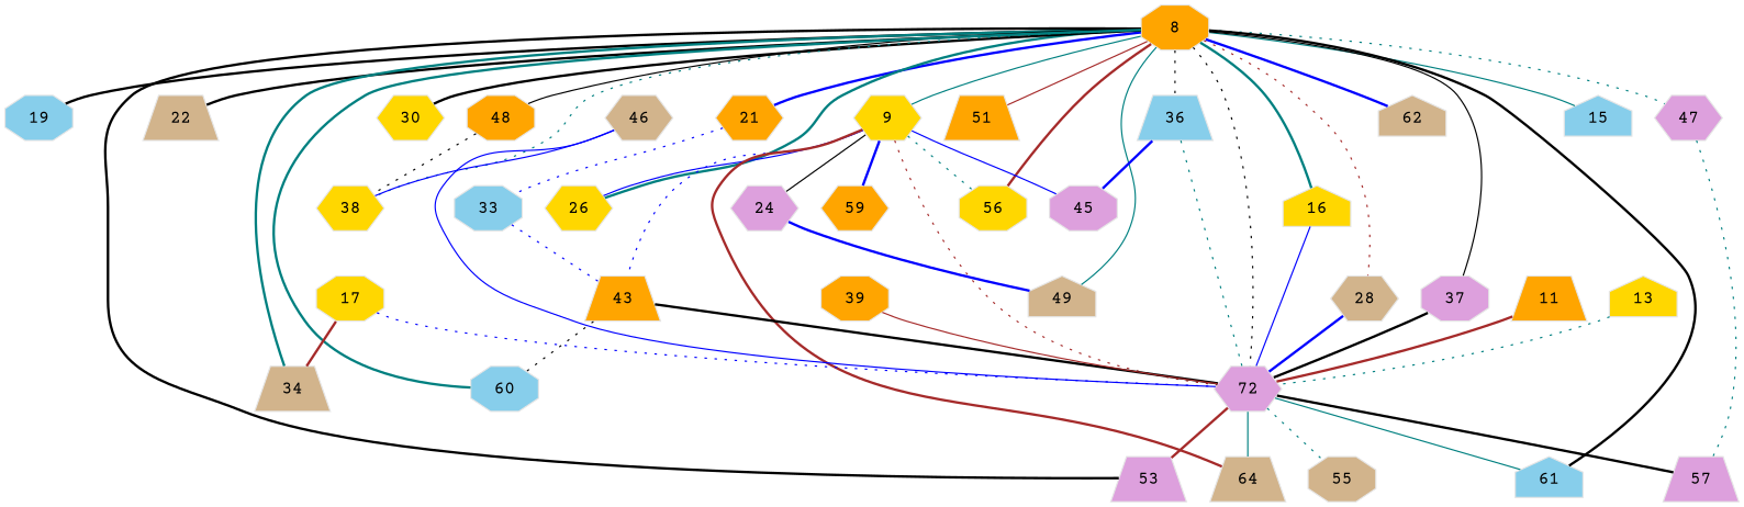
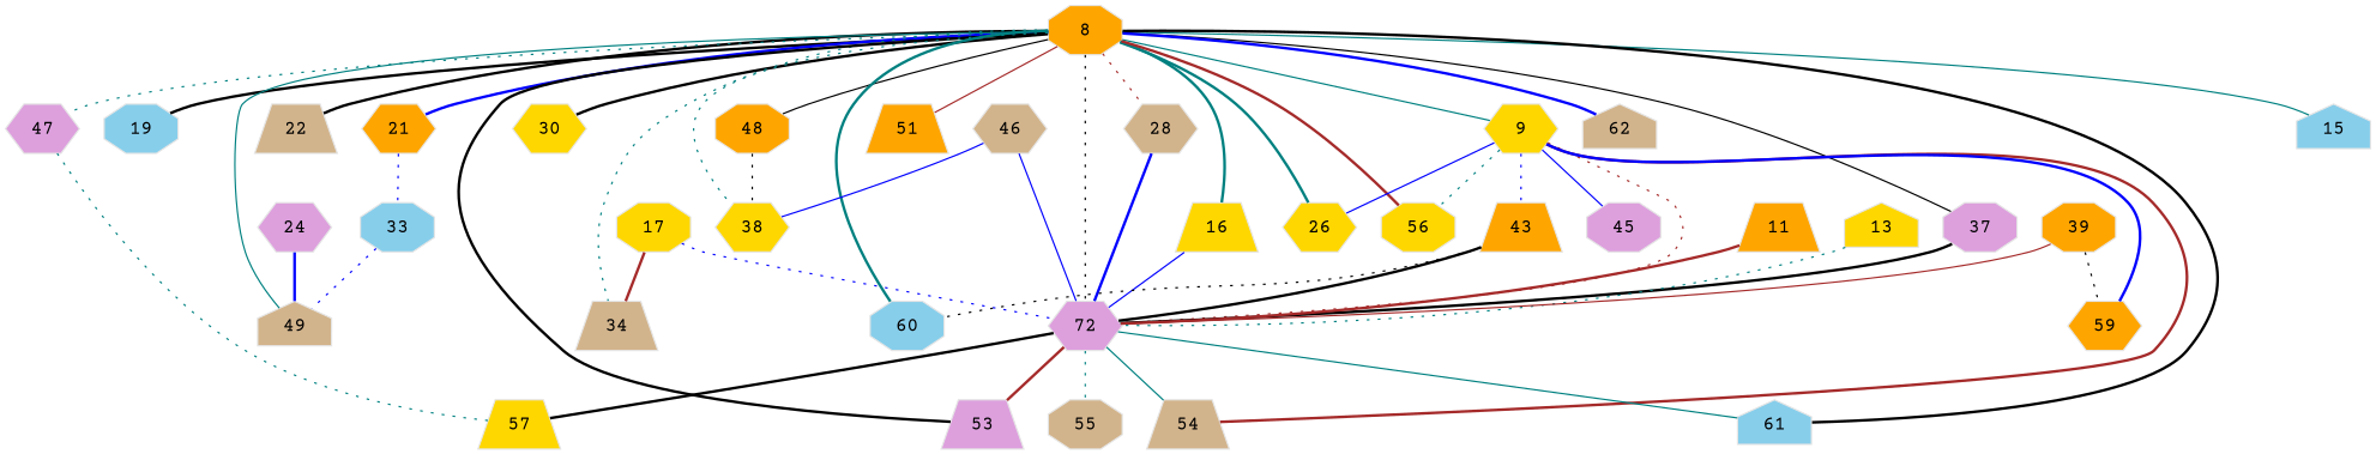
  graph {
    fontname="Courier Prime"
    node [color=gray90 fillcolor=gold fontname="Courier Prime" shape=octagon style=filled]
    edge [color=teal fontname="Courier Prime" style=bold]
    8 [fillcolor=orange super="+6+7"]
    9 [shape=hexagon super="+1"]
    15 [fillcolor=skyblue shape=house]
-   16 [shape=house]
+   16 [shape=trapezium]
    19 [fillcolor=skyblue]
    21 [fillcolor=orange shape=hexagon super="+20"]
    22 [fillcolor=tan shape=trapezium super="+18"]
    26 [shape=hexagon]
    28 [fillcolor=tan shape=hexagon]
    30 [shape=hexagon]
    34 [fillcolor=tan shape=trapezium]
-   36 [fillcolor=skyblue shape=trapezium super="+35"]
    37 [fillcolor=plum super="+31+29"]
    47 [fillcolor=plum shape=hexagon super="+44"]
    48 [fillcolor=orange]
    49 [fillcolor=tan shape=house]
    51 [fillcolor=orange shape=trapezium]
    n18 [fillcolor=plum label=72 shape=hexagon super="+14+42"]
    53 [fillcolor=plum shape=trapezium super="+25"]
    56
    n21 [label=38 shape=hexagon super="+50+41"]
    60 [fillcolor=skyblue]
    61 [fillcolor=skyblue shape=house]
    62 [fillcolor=tan shape=house]
    24 [fillcolor=plum shape=hexagon]
    43 [fillcolor=orange shape=trapezium super="+23"]
    45 [fillcolor=plum]
-   54 [fillcolor=tan shape=trapezium super="+27+40" label=64]
+   54 [fillcolor=tan shape=trapezium super="+27+40"]
    59 [fillcolor=orange shape=hexagon]
    33 [fillcolor=skyblue]
-   57 [fillcolor=plum shape=trapezium]
+   57 [shape=trapezium]
    55 [fillcolor=tan]
    11 [fillcolor=orange shape=trapezium]
    13 [shape=house]
    17
    39 [fillcolor=orange]
    46 [fillcolor=tan shape=hexagon]
    8 -- 9 [style=solid weight=8]
    8 -- 15 [style=solid weight=2]
    8 -- 16
    8 -- 19 [color=black weight=2]
    8 -- 21 [color=blue weight=3]
    8 -- 22 [color=black weight=2]
    8 -- 26
    8 -- 28 [color=brown style=dotted]
    8 -- 30 [color=black weight=2]
-   8 -- 34
-   8 -- 36 [color=black style=dotted weight=3]
+   8 -- 34 [style=dotted]
    8 -- 37 [color=black style=solid]
    8 -- 47 [style=dotted weight=3]
    8 -- 48 [color=black style=solid]
    8 -- 49 [style=solid]
    8 -- 51 [color=brown style=solid]
    8 -- n18 [color=black style=dotted weight=19]
    8 -- 53 [color=black]
    8 -- 56 [color=brown]
    8 -- n21 [style=dotted weight=5]
    8 -- 60
    8 -- 61 [color=black]
    8 -- 62 [color=blue weight=2]
    9 -- 26 [color=blue style=solid]
    9 -- n18 [color=brown style=dotted weight=8]
    9 -- 56 [style=dotted]
-   9 -- 24 [color=black style=solid weight=2]
    9 -- 43 [color=blue style=dotted weight=2]
    9 -- 45 [color=blue style=solid]
    9 -- 54 [color=brown]
    9 -- 59 [color=blue]
    16 -- n18 [color=blue style=solid]
    21 -- 33 [color=blue style=dotted]
    28 -- n18 [color=blue]
-   36 -- n18 [style=dotted weight=2]
-   36 -- 45 [color=blue]
    37 -- n18 [color=black weight=3]
    47 -- 57 [style=dotted]
    48 -- n21 [color=black style=dotted]
    n18 -- 53 [color=brown weight=2]
    n18 -- 61 [style=solid]
    n18 -- 54 [style=solid weight=3]
    n18 -- 57 [color=black]
    n18 -- 55 [style=dotted weight=2]
    24 -- 49 [color=blue]
    43 -- n18 [color=black]
    43 -- 60 [color=black style=dotted]
-   33 -- 43 [color=blue style=dotted]
+   33 -- 49 [color=blue style=dotted]
    11 -- n18 [color=brown weight=2]
    13 -- n18 [style=dotted weight=2]
    17 -- 34 [color=brown]
    17 -- n18 [color=blue style=dotted weight=2]
    39 -- n18 [color=brown style=solid weight=2]
+   39 -- 59 [color=black style=dotted]
    46 -- n18 [color=blue style=solid]
    46 -- n21 [color=blue style=solid]
  }
